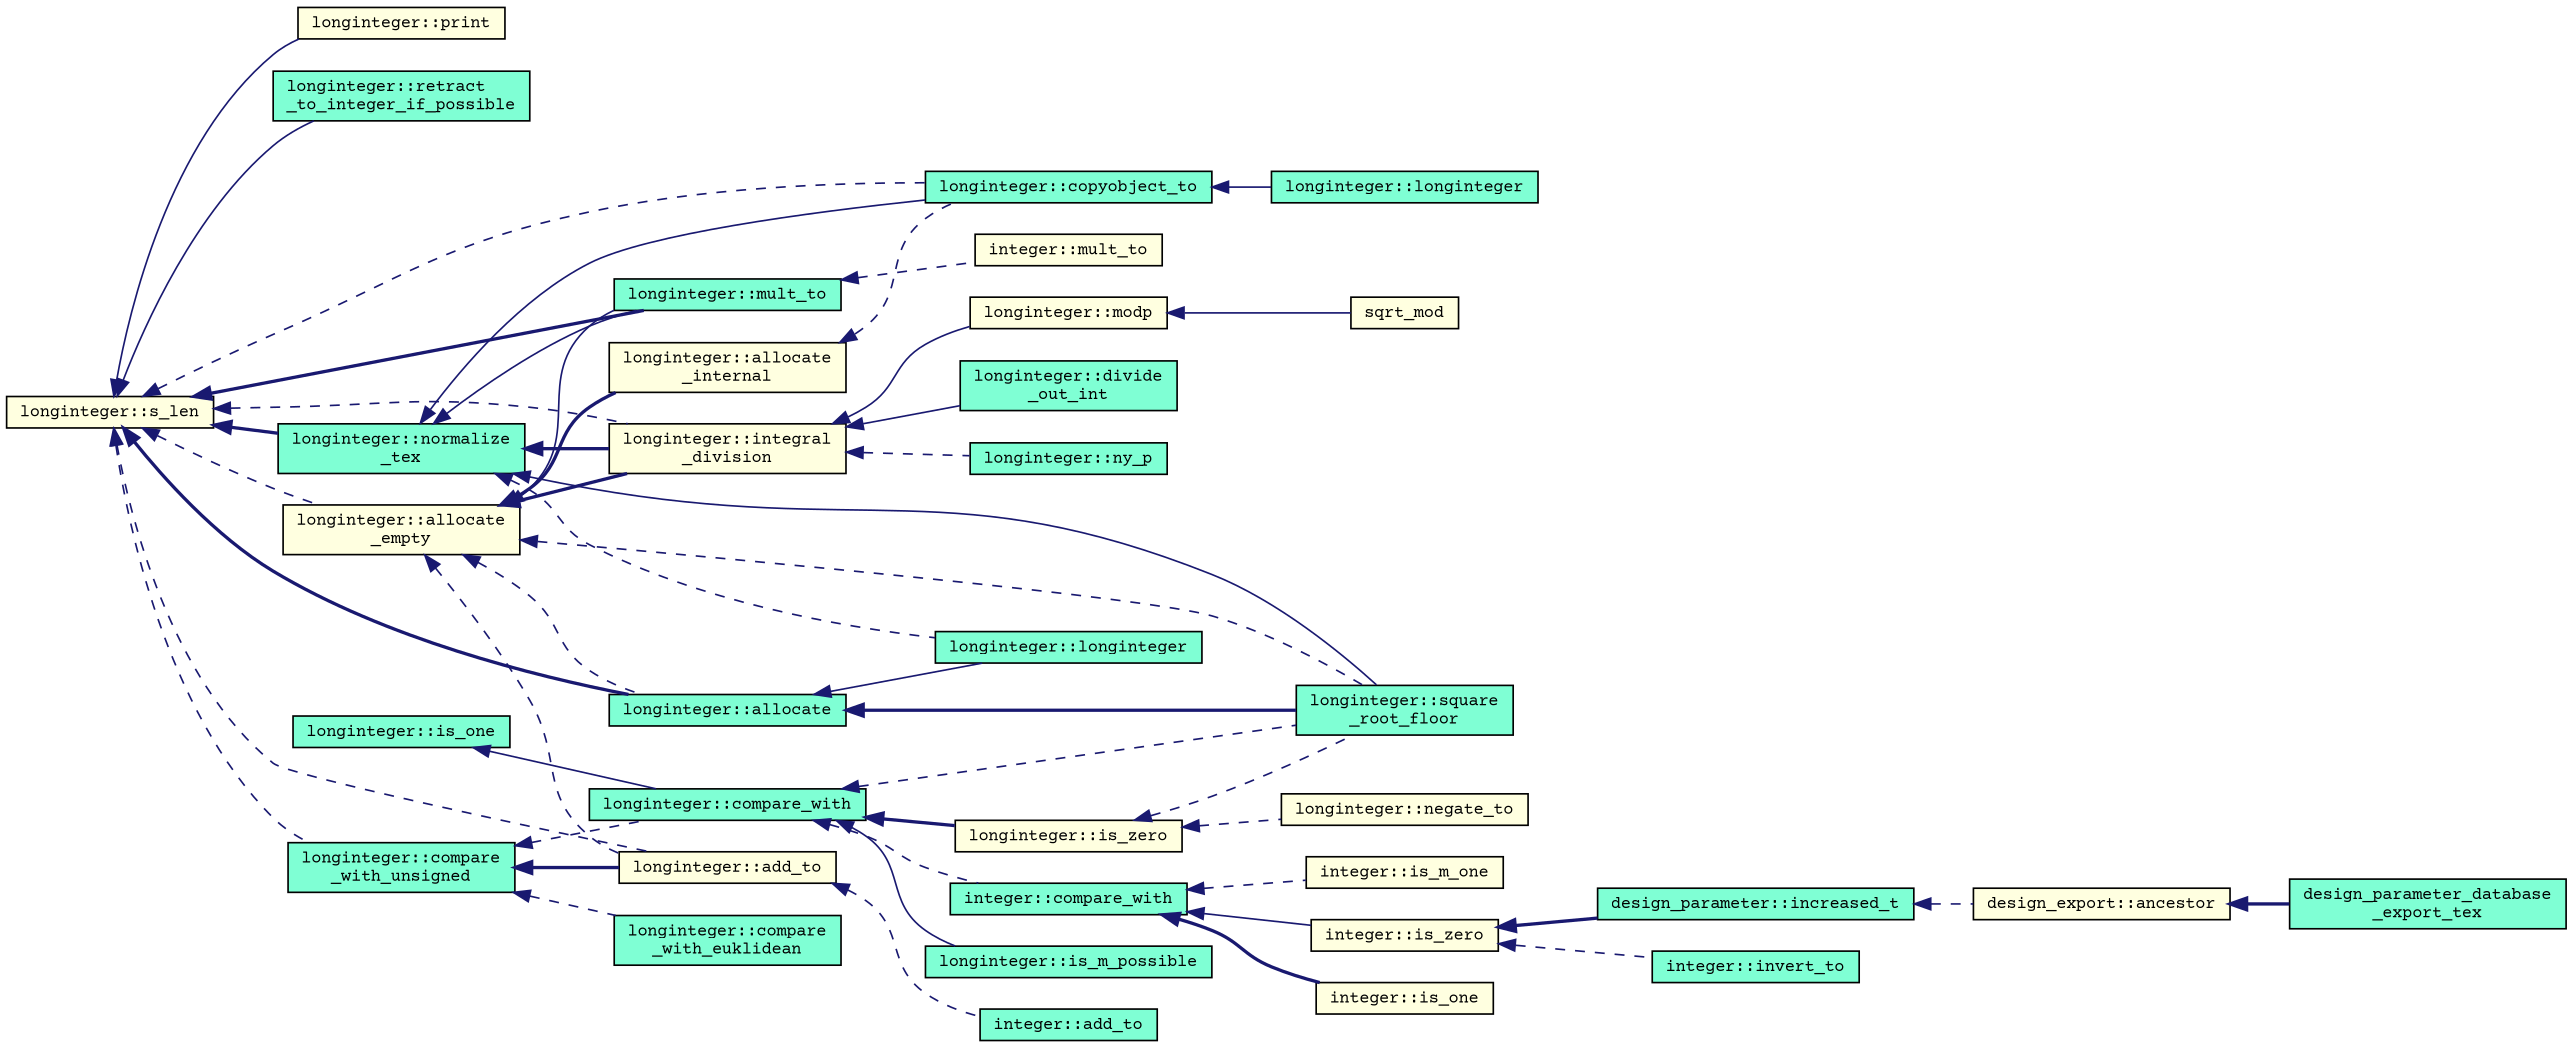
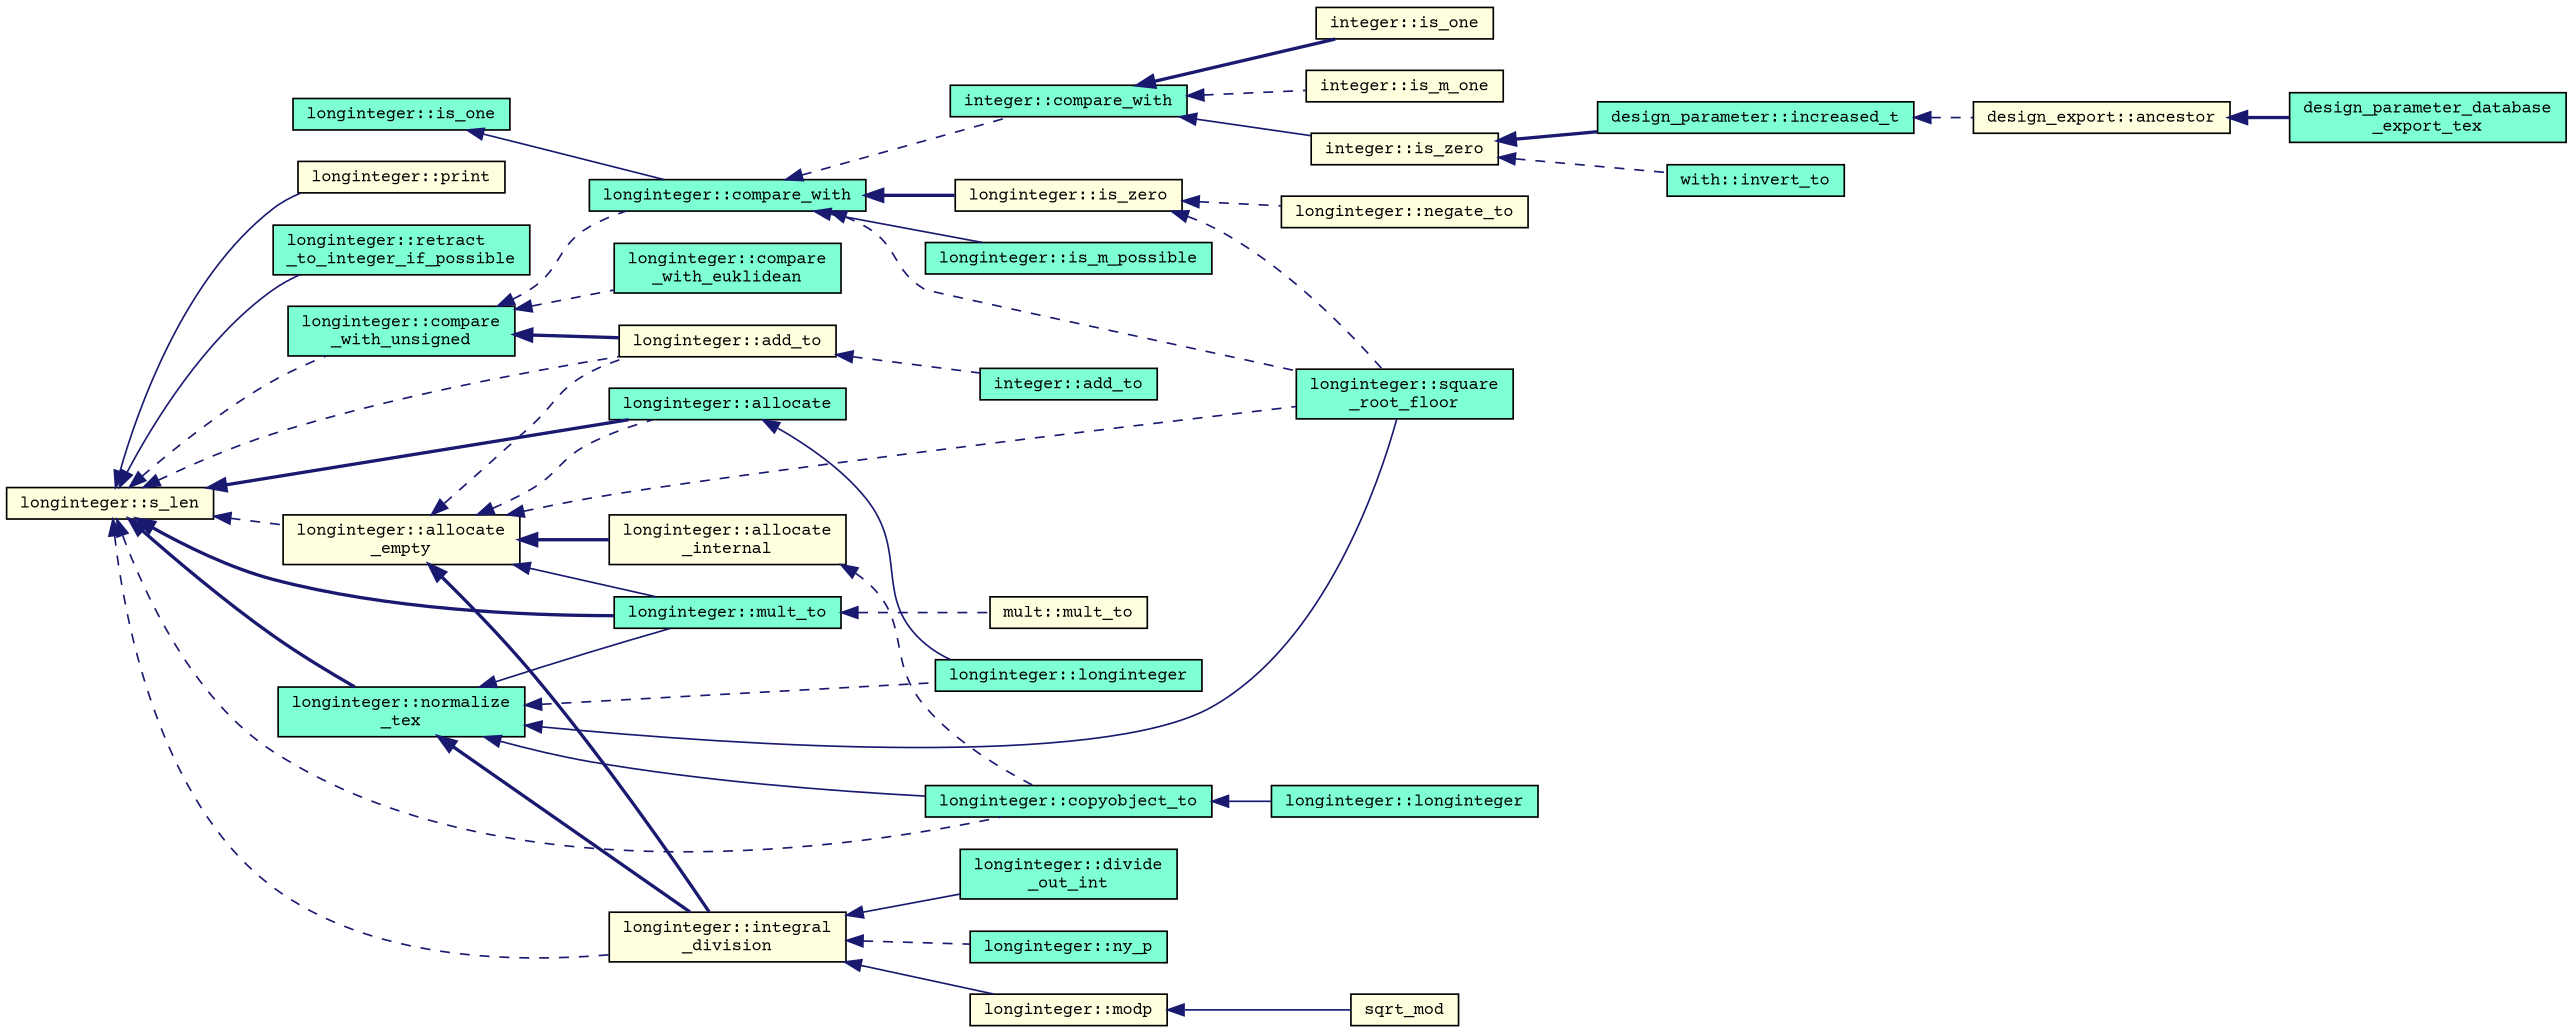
  digraph {
    fontname="Courier Prime"
    rankdir=LR
    node [color=black fillcolor=aquamarine fontname="Courier Prime" fontsize=10 shape=record style=filled]
    edge [color=midnightblue dir=back fontname="Courier Prime" fontsize=10 labelfontname=Helvetica labelfontsize=10 style=dashed]
    n1 [fillcolor=lightyellow fontcolor=black height=0.2 label="longinteger::s_len" width=0.4]
    n2 [height=0.2 label="longinteger::copyobject_to" width=0.4]
    n3 [fillcolor=lightyellow height=0.2 label="longinteger::print" width=0.4]
    n4 [height=0.2 label="longinteger::allocate" width=0.4]
    n5 [fillcolor=lightyellow height=0.2 label="longinteger::allocate\l_empty" width=0.4]
    n6 [height=0.2 label="longinteger::mult_to" width=0.4]
    n7 [fillcolor=lightyellow height=0.2 label="longinteger::add_to" width=0.4]
    n8 [fillcolor=lightyellow height=0.2 label="longinteger::integral\l_division" width=0.4]
    n9 [height=0.2 label="longinteger::normalize\l_tex" width=0.4]
    n10 [height=0.2 label="longinteger::compare\l_with_unsigned" width=0.4]
    n11 [height=0.2 label="longinteger::retract\l_to_integer_if_possible" width=0.4]
    n12 [height=0.2 label="longinteger::longinteger" width=0.4]
    n13 [height=0.2 label="longinteger::square\l_root_floor" width=0.4]
    n14 [height=0.2 label="longinteger::longinteger" width=0.4]
    n15 [fillcolor=lightyellow height=0.2 label="longinteger::allocate\l_internal" width=0.4]
-   n16 [fillcolor=lightyellow height=0.2 label="integer::mult_to" width=0.4]
+   n16 [fillcolor=lightyellow height=0.2 label="mult::mult_to" width=0.4]
    n17 [height=0.2 label="integer::add_to" width=0.4]
    n18 [fillcolor=lightyellow height=0.2 label="longinteger::modp" width=0.4]
    n19 [height=0.2 label="longinteger::ny_p" width=0.4]
    n20 [height=0.2 label="longinteger::divide\l_out_int" width=0.4]
    n21 [height=0.2 label="longinteger::compare_with" width=0.4]
    n22 [height=0.2 label="longinteger::compare\l_with_euklidean" width=0.4]
    n23 [fillcolor=lightyellow height=0.2 label=sqrt_mod width=0.4]
    n24 [height=0.2 label="integer::compare_with" width=0.4]
    n25 [fillcolor=lightyellow height=0.2 label="longinteger::is_zero" width=0.4]
    n26 [height=0.2 label="longinteger::is_m_possible" width=0.4]
    n27 [fillcolor=lightyellow height=0.2 label="integer::is_zero" width=0.4]
    n28 [fillcolor=lightyellow height=0.2 label="integer::is_one" width=0.4]
    n29 [fillcolor=lightyellow height=0.2 label="integer::is_m_one" width=0.4]
    n30 [fillcolor=lightyellow height=0.2 label="longinteger::negate_to" width=0.4]
    n31 [height=0.2 label="longinteger::is_one" width=0.4]
    n32 [height=0.2 label="design_parameter::increased_t" width=0.4]
-   n33 [height=0.2 label="integer::invert_to" width=0.4]
+   n33 [height=0.2 label="with::invert_to" width=0.4]
    n34 [fillcolor=lightyellow height=0.2 label="design_export::ancestor" width=0.4]
    n35 [height=0.2 label="design_parameter_database\l_export_tex" width=0.4]
    n1 -> n2
    n1 -> n3 [style=solid]
    n1 -> n4 [style=bold]
    n1 -> n5
    n1 -> n6 [style=bold]
    n1 -> n7
    n1 -> n8
    n1 -> n9 [style=bold]
    n1 -> n10
    n1 -> n11 [style=solid]
    n2 -> n12 [style=solid]
-   n4 -> n13 [style=bold]
    n4 -> n14 [style=solid]
    n5 -> n4
    n5 -> n6 [style=solid]
    n5 -> n7
    n5 -> n8 [style=bold]
    n5 -> n13
    n5 -> n15 [style=bold]
    n6 -> n16
    n7 -> n17
    n8 -> n18 [style=solid]
    n8 -> n19
    n8 -> n20 [style=solid]
    n9 -> n2 [style=solid]
    n9 -> n6 [style=solid]
    n9 -> n8 [style=bold]
    n9 -> n13 [style=solid]
    n9 -> n14
    n10 -> n7 [style=bold]
    n10 -> n21
    n10 -> n22
    n15 -> n2
    n18 -> n23 [style=solid]
    n21 -> n13
    n21 -> n24
    n21 -> n25 [style=bold]
    n21 -> n26 [style=solid]
    n24 -> n27 [style=solid]
    n24 -> n28 [style=bold]
    n24 -> n29
    n25 -> n13
    n25 -> n30
    n27 -> n32 [style=bold]
    n27 -> n33
    n31 -> n21 [style=solid]
    n32 -> n34
    n34 -> n35 [style=bold]
  }
